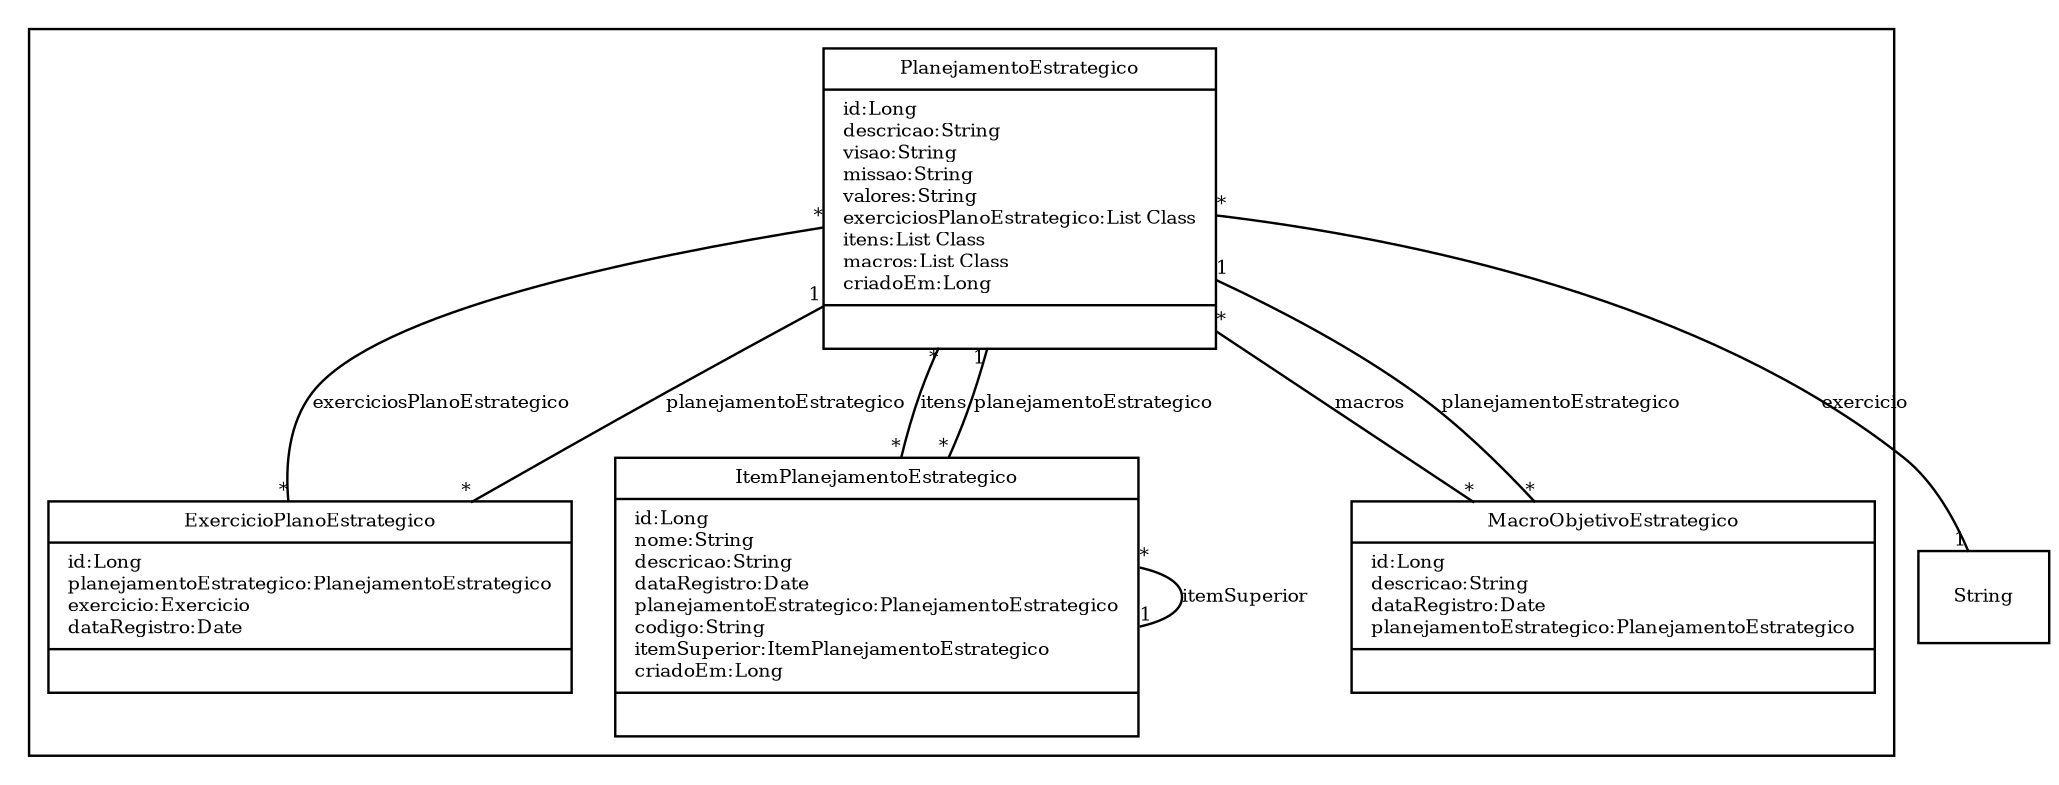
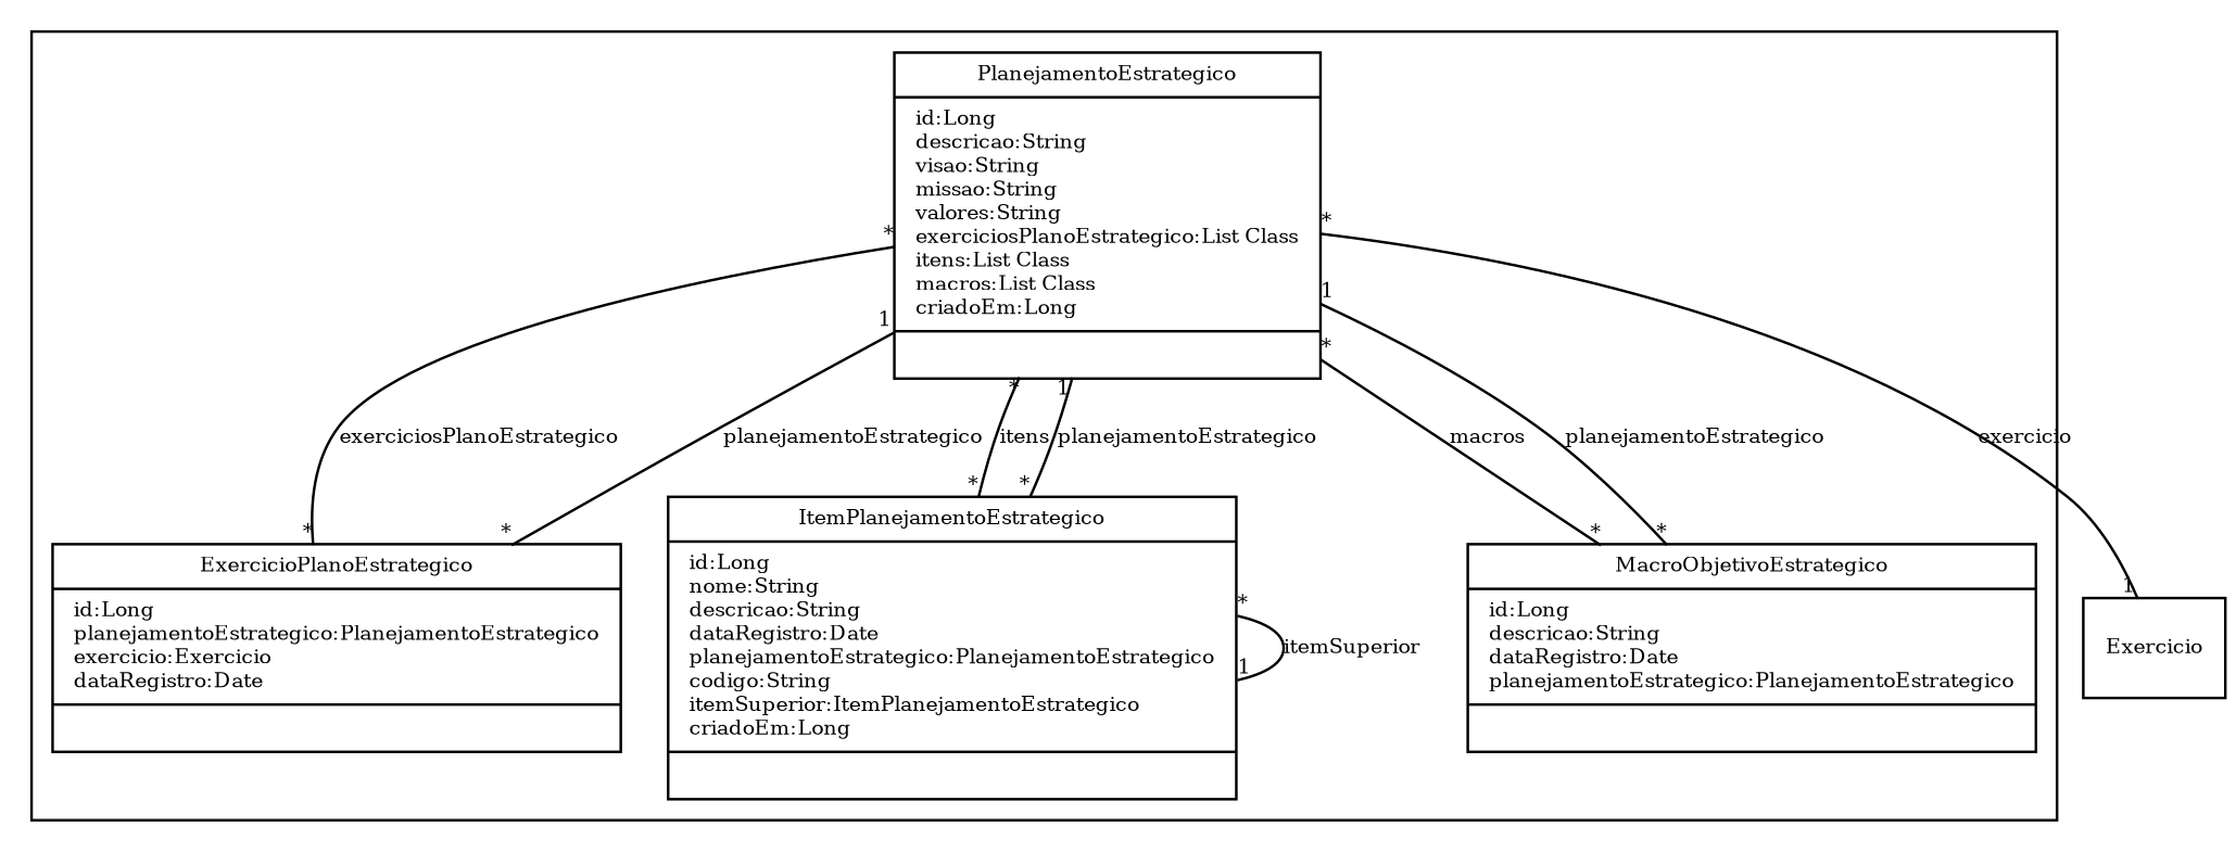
  digraph {
    fontname="Times-Roman"
    fontsize=8
    node [fontname="Times-Roman" fontsize=8 shape=record]
    edge [arrowhead=none fontname="Times-Roman" fontsize=8 headlabel=1 taillabel="*"]
    n1 [label="{PlanejamentoEstrategico|id:Long\ldescricao:String\lvisao:String\lmissao:String\lvalores:String\lexerciciosPlanoEstrategico:List Class\litens:List Class\lmacros:List Class\lcriadoEm:Long\l|\l}"]
    n2 [label="{ExercicioPlanoEstrategico|id:Long\lplanejamentoEstrategico:PlanejamentoEstrategico\lexercicio:Exercicio\ldataRegistro:Date\l|\l}"]
    n3 [label="{ItemPlanejamentoEstrategico|id:Long\lnome:String\ldescricao:String\ldataRegistro:Date\lplanejamentoEstrategico:PlanejamentoEstrategico\lcodigo:String\litemSuperior:ItemPlanejamentoEstrategico\lcriadoEm:Long\l|\l}"]
    n4 [label="{MacroObjetivoEstrategico|id:Long\ldescricao:String\ldataRegistro:Date\lplanejamentoEstrategico:PlanejamentoEstrategico\l|\l}"]
-   Exercicio [label=String]
+   Exercicio
    subgraph cluster_1 {
      n1
      n2
      n3
      n4
    }
    n1 -> n2 [headlabel="*" label=exerciciosPlanoEstrategico]
    n1 -> n3 [headlabel="*" label=itens]
    n1 -> n4 [headlabel="*" label=macros]
    n1 -> Exercicio [label=exercicio]
    n2 -> n1 [label=planejamentoEstrategico]
    n3 -> n1 [label=planejamentoEstrategico]
    n3 -> n3 [label=itemSuperior]
    n4 -> n1 [label=planejamentoEstrategico]
  }
